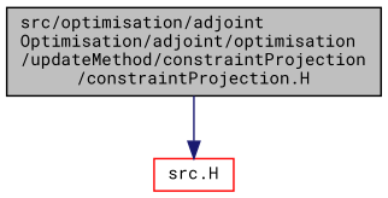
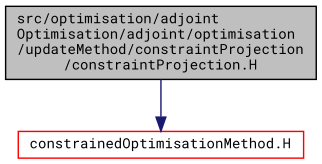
  digraph {
    fontname="Roboto Mono"
    node [fontname="Roboto Mono" fontsize=10 shape=record]
    n1 [color=black fillcolor=grey75 fontcolor=black height=0.2 label="src/optimisation/adjoint\lOptimisation/adjoint/optimisation\l/updateMethod/constraintProjection\l/constraintProjection.H" style=filled width=0.4]
-   n2 [color=red height=0.2 label="src.H" width=0.4]
+   n2 [color=red height=0.2 label="constrainedOptimisationMethod.H" width=0.4]
    n1 -> n2 [color=midnightblue fontname="Roboto Mono" fontsize=10 labelfontname=Helvetica labelfontsize=10 style=solid]
  }
